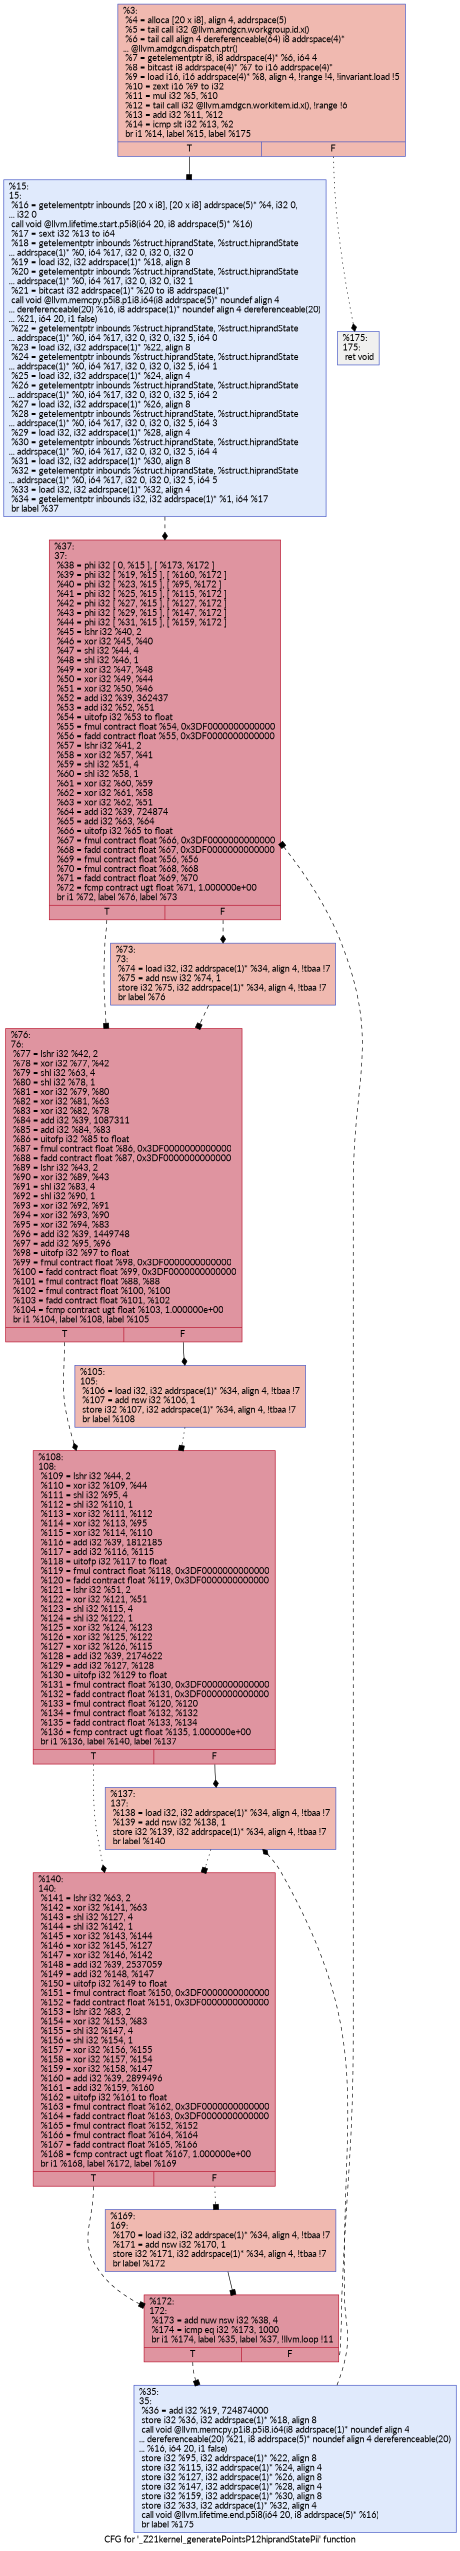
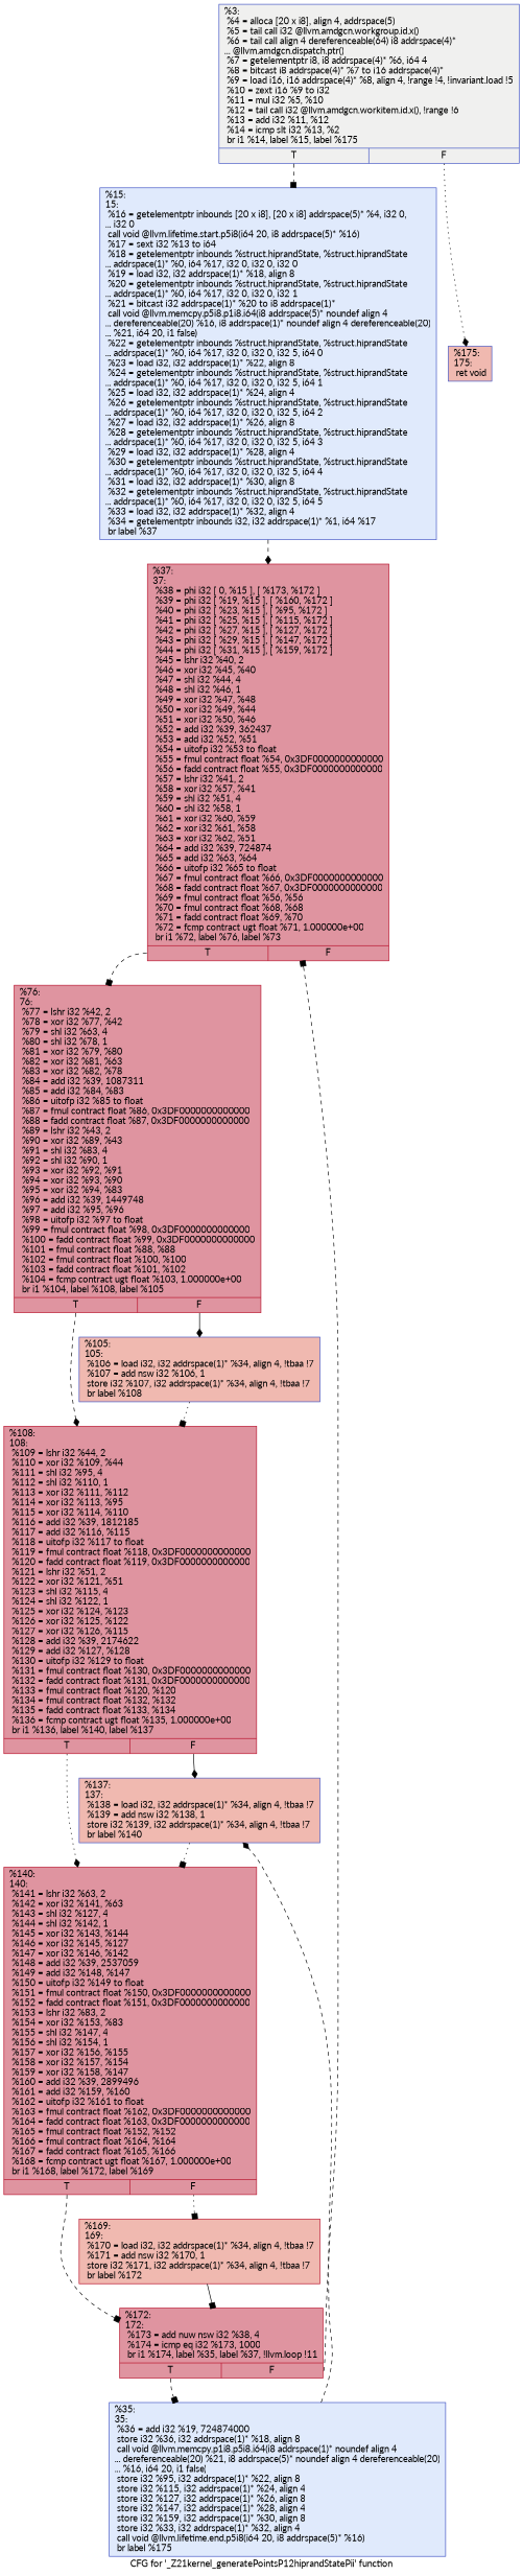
  digraph {
    fontname=Lato
    label="CFG for '_Z21kernel_generatePointsP12hiprandStatePii' function"
    node [color="#3d50c3ff" fillcolor="#b70d2870" fontname=Lato shape=record style=filled]
    edge [arrowhead=box fontname=Lato style=dashed]
-   n1 [fillcolor="#de614d70" label="{%3:\l  %4 = alloca [20 x i8], align 4, addrspace(5)\l  %5 = tail call i32 @llvm.amdgcn.workgroup.id.x()\l  %6 = tail call align 4 dereferenceable(64) i8 addrspace(4)*\l... @llvm.amdgcn.dispatch.ptr()\l  %7 = getelementptr i8, i8 addrspace(4)* %6, i64 4\l  %8 = bitcast i8 addrspace(4)* %7 to i16 addrspace(4)*\l  %9 = load i16, i16 addrspace(4)* %8, align 4, !range !4, !invariant.load !5\l  %10 = zext i16 %9 to i32\l  %11 = mul i32 %5, %10\l  %12 = tail call i32 @llvm.amdgcn.workitem.id.x(), !range !6\l  %13 = add i32 %11, %12\l  %14 = icmp slt i32 %13, %2\l  br i1 %14, label %15, label %175\l|{<s0>T|<s1>F}}"]
+   n1 [fillcolor="#dedcdb70" label="{%3:\l  %4 = alloca [20 x i8], align 4, addrspace(5)\l  %5 = tail call i32 @llvm.amdgcn.workgroup.id.x()\l  %6 = tail call align 4 dereferenceable(64) i8 addrspace(4)*\l... @llvm.amdgcn.dispatch.ptr()\l  %7 = getelementptr i8, i8 addrspace(4)* %6, i64 4\l  %8 = bitcast i8 addrspace(4)* %7 to i16 addrspace(4)*\l  %9 = load i16, i16 addrspace(4)* %8, align 4, !range !4, !invariant.load !5\l  %10 = zext i16 %9 to i32\l  %11 = mul i32 %5, %10\l  %12 = tail call i32 @llvm.amdgcn.workitem.id.x(), !range !6\l  %13 = add i32 %11, %12\l  %14 = icmp slt i32 %13, %2\l  br i1 %14, label %15, label %175\l|{<s0>T|<s1>F}}"]
    n2 [fillcolor="#b9d0f970" label="{%15:\l15:                                               \l  %16 = getelementptr inbounds [20 x i8], [20 x i8] addrspace(5)* %4, i32 0,\l... i32 0\l  call void @llvm.lifetime.start.p5i8(i64 20, i8 addrspace(5)* %16)\l  %17 = sext i32 %13 to i64\l  %18 = getelementptr inbounds %struct.hiprandState, %struct.hiprandState\l... addrspace(1)* %0, i64 %17, i32 0, i32 0, i32 0\l  %19 = load i32, i32 addrspace(1)* %18, align 8\l  %20 = getelementptr inbounds %struct.hiprandState, %struct.hiprandState\l... addrspace(1)* %0, i64 %17, i32 0, i32 0, i32 1\l  %21 = bitcast i32 addrspace(1)* %20 to i8 addrspace(1)*\l  call void @llvm.memcpy.p5i8.p1i8.i64(i8 addrspace(5)* noundef align 4\l... dereferenceable(20) %16, i8 addrspace(1)* noundef align 4 dereferenceable(20)\l... %21, i64 20, i1 false)\l  %22 = getelementptr inbounds %struct.hiprandState, %struct.hiprandState\l... addrspace(1)* %0, i64 %17, i32 0, i32 0, i32 5, i64 0\l  %23 = load i32, i32 addrspace(1)* %22, align 8\l  %24 = getelementptr inbounds %struct.hiprandState, %struct.hiprandState\l... addrspace(1)* %0, i64 %17, i32 0, i32 0, i32 5, i64 1\l  %25 = load i32, i32 addrspace(1)* %24, align 4\l  %26 = getelementptr inbounds %struct.hiprandState, %struct.hiprandState\l... addrspace(1)* %0, i64 %17, i32 0, i32 0, i32 5, i64 2\l  %27 = load i32, i32 addrspace(1)* %26, align 8\l  %28 = getelementptr inbounds %struct.hiprandState, %struct.hiprandState\l... addrspace(1)* %0, i64 %17, i32 0, i32 0, i32 5, i64 3\l  %29 = load i32, i32 addrspace(1)* %28, align 4\l  %30 = getelementptr inbounds %struct.hiprandState, %struct.hiprandState\l... addrspace(1)* %0, i64 %17, i32 0, i32 0, i32 5, i64 4\l  %31 = load i32, i32 addrspace(1)* %30, align 8\l  %32 = getelementptr inbounds %struct.hiprandState, %struct.hiprandState\l... addrspace(1)* %0, i64 %17, i32 0, i32 0, i32 5, i64 5\l  %33 = load i32, i32 addrspace(1)* %32, align 4\l  %34 = getelementptr inbounds i32, i32 addrspace(1)* %1, i64 %17\l  br label %37\l}"]
-   n3 [fillcolor="#dedcdb70" label="{%175:\l175:                                              \l  ret void\l}"]
+   n3 [fillcolor="#de614d70" label="{%175:\l175:                                              \l  ret void\l}"]
    n4 [color="#b70d28ff" label="{%37:\l37:                                               \l  %38 = phi i32 [ 0, %15 ], [ %173, %172 ]\l  %39 = phi i32 [ %19, %15 ], [ %160, %172 ]\l  %40 = phi i32 [ %23, %15 ], [ %95, %172 ]\l  %41 = phi i32 [ %25, %15 ], [ %115, %172 ]\l  %42 = phi i32 [ %27, %15 ], [ %127, %172 ]\l  %43 = phi i32 [ %29, %15 ], [ %147, %172 ]\l  %44 = phi i32 [ %31, %15 ], [ %159, %172 ]\l  %45 = lshr i32 %40, 2\l  %46 = xor i32 %45, %40\l  %47 = shl i32 %44, 4\l  %48 = shl i32 %46, 1\l  %49 = xor i32 %47, %48\l  %50 = xor i32 %49, %44\l  %51 = xor i32 %50, %46\l  %52 = add i32 %39, 362437\l  %53 = add i32 %52, %51\l  %54 = uitofp i32 %53 to float\l  %55 = fmul contract float %54, 0x3DF0000000000000\l  %56 = fadd contract float %55, 0x3DF0000000000000\l  %57 = lshr i32 %41, 2\l  %58 = xor i32 %57, %41\l  %59 = shl i32 %51, 4\l  %60 = shl i32 %58, 1\l  %61 = xor i32 %60, %59\l  %62 = xor i32 %61, %58\l  %63 = xor i32 %62, %51\l  %64 = add i32 %39, 724874\l  %65 = add i32 %63, %64\l  %66 = uitofp i32 %65 to float\l  %67 = fmul contract float %66, 0x3DF0000000000000\l  %68 = fadd contract float %67, 0x3DF0000000000000\l  %69 = fmul contract float %56, %56\l  %70 = fmul contract float %68, %68\l  %71 = fadd contract float %69, %70\l  %72 = fcmp contract ugt float %71, 1.000000e+00\l  br i1 %72, label %76, label %73\l|{<s0>T|<s1>F}}"]
    n5 [color="#b70d28ff" label="{%76:\l76:                                               \l  %77 = lshr i32 %42, 2\l  %78 = xor i32 %77, %42\l  %79 = shl i32 %63, 4\l  %80 = shl i32 %78, 1\l  %81 = xor i32 %79, %80\l  %82 = xor i32 %81, %63\l  %83 = xor i32 %82, %78\l  %84 = add i32 %39, 1087311\l  %85 = add i32 %84, %83\l  %86 = uitofp i32 %85 to float\l  %87 = fmul contract float %86, 0x3DF0000000000000\l  %88 = fadd contract float %87, 0x3DF0000000000000\l  %89 = lshr i32 %43, 2\l  %90 = xor i32 %89, %43\l  %91 = shl i32 %83, 4\l  %92 = shl i32 %90, 1\l  %93 = xor i32 %92, %91\l  %94 = xor i32 %93, %90\l  %95 = xor i32 %94, %83\l  %96 = add i32 %39, 1449748\l  %97 = add i32 %95, %96\l  %98 = uitofp i32 %97 to float\l  %99 = fmul contract float %98, 0x3DF0000000000000\l  %100 = fadd contract float %99, 0x3DF0000000000000\l  %101 = fmul contract float %88, %88\l  %102 = fmul contract float %100, %100\l  %103 = fadd contract float %101, %102\l  %104 = fcmp contract ugt float %103, 1.000000e+00\l  br i1 %104, label %108, label %105\l|{<s0>T|<s1>F}}"]
-   n6 [fillcolor="#de614d70" label="{%73:\l73:                                               \l  %74 = load i32, i32 addrspace(1)* %34, align 4, !tbaa !7\l  %75 = add nsw i32 %74, 1\l  store i32 %75, i32 addrspace(1)* %34, align 4, !tbaa !7\l  br label %76\l}"]
    n7 [color="#b70d28ff" label="{%108:\l108:                                              \l  %109 = lshr i32 %44, 2\l  %110 = xor i32 %109, %44\l  %111 = shl i32 %95, 4\l  %112 = shl i32 %110, 1\l  %113 = xor i32 %111, %112\l  %114 = xor i32 %113, %95\l  %115 = xor i32 %114, %110\l  %116 = add i32 %39, 1812185\l  %117 = add i32 %116, %115\l  %118 = uitofp i32 %117 to float\l  %119 = fmul contract float %118, 0x3DF0000000000000\l  %120 = fadd contract float %119, 0x3DF0000000000000\l  %121 = lshr i32 %51, 2\l  %122 = xor i32 %121, %51\l  %123 = shl i32 %115, 4\l  %124 = shl i32 %122, 1\l  %125 = xor i32 %124, %123\l  %126 = xor i32 %125, %122\l  %127 = xor i32 %126, %115\l  %128 = add i32 %39, 2174622\l  %129 = add i32 %127, %128\l  %130 = uitofp i32 %129 to float\l  %131 = fmul contract float %130, 0x3DF0000000000000\l  %132 = fadd contract float %131, 0x3DF0000000000000\l  %133 = fmul contract float %120, %120\l  %134 = fmul contract float %132, %132\l  %135 = fadd contract float %133, %134\l  %136 = fcmp contract ugt float %135, 1.000000e+00\l  br i1 %136, label %140, label %137\l|{<s0>T|<s1>F}}"]
    n8 [fillcolor="#de614d70" label="{%105:\l105:                                              \l  %106 = load i32, i32 addrspace(1)* %34, align 4, !tbaa !7\l  %107 = add nsw i32 %106, 1\l  store i32 %107, i32 addrspace(1)* %34, align 4, !tbaa !7\l  br label %108\l}"]
    n9 [fillcolor="#b9d0f970" label="{%35:\l35:                                               \l  %36 = add i32 %19, 724874000\l  store i32 %36, i32 addrspace(1)* %18, align 8\l  call void @llvm.memcpy.p1i8.p5i8.i64(i8 addrspace(1)* noundef align 4\l... dereferenceable(20) %21, i8 addrspace(5)* noundef align 4 dereferenceable(20)\l... %16, i64 20, i1 false)\l  store i32 %95, i32 addrspace(1)* %22, align 8\l  store i32 %115, i32 addrspace(1)* %24, align 4\l  store i32 %127, i32 addrspace(1)* %26, align 8\l  store i32 %147, i32 addrspace(1)* %28, align 4\l  store i32 %159, i32 addrspace(1)* %30, align 8\l  store i32 %33, i32 addrspace(1)* %32, align 4\l  call void @llvm.lifetime.end.p5i8(i64 20, i8 addrspace(5)* %16)\l  br label %175\l}"]
    n10 [fillcolor="#de614d70" label="{%137:\l137:                                              \l  %138 = load i32, i32 addrspace(1)* %34, align 4, !tbaa !7\l  %139 = add nsw i32 %138, 1\l  store i32 %139, i32 addrspace(1)* %34, align 4, !tbaa !7\l  br label %140\l}"]
    n11 [color="#b70d28ff" label="{%140:\l140:                                              \l  %141 = lshr i32 %63, 2\l  %142 = xor i32 %141, %63\l  %143 = shl i32 %127, 4\l  %144 = shl i32 %142, 1\l  %145 = xor i32 %143, %144\l  %146 = xor i32 %145, %127\l  %147 = xor i32 %146, %142\l  %148 = add i32 %39, 2537059\l  %149 = add i32 %148, %147\l  %150 = uitofp i32 %149 to float\l  %151 = fmul contract float %150, 0x3DF0000000000000\l  %152 = fadd contract float %151, 0x3DF0000000000000\l  %153 = lshr i32 %83, 2\l  %154 = xor i32 %153, %83\l  %155 = shl i32 %147, 4\l  %156 = shl i32 %154, 1\l  %157 = xor i32 %156, %155\l  %158 = xor i32 %157, %154\l  %159 = xor i32 %158, %147\l  %160 = add i32 %39, 2899496\l  %161 = add i32 %159, %160\l  %162 = uitofp i32 %161 to float\l  %163 = fmul contract float %162, 0x3DF0000000000000\l  %164 = fadd contract float %163, 0x3DF0000000000000\l  %165 = fmul contract float %152, %152\l  %166 = fmul contract float %164, %164\l  %167 = fadd contract float %165, %166\l  %168 = fcmp contract ugt float %167, 1.000000e+00\l  br i1 %168, label %172, label %169\l|{<s0>T|<s1>F}}"]
    n12 [color="#b70d28ff" label="{%172:\l172:                                              \l  %173 = add nuw nsw i32 %38, 4\l  %174 = icmp eq i32 %173, 1000\l  br i1 %174, label %35, label %37, !llvm.loop !11\l|{<s0>T|<s1>F}}"]
-   n13 [fillcolor="#de614d70" label="{%169:\l169:                                              \l  %170 = load i32, i32 addrspace(1)* %34, align 4, !tbaa !7\l  %171 = add nsw i32 %170, 1\l  store i32 %171, i32 addrspace(1)* %34, align 4, !tbaa !7\l  br label %172\l}"]
-   n1 -> n2 [style=solid tailport=s0]
+   n13 [color="#b70d28ff" fillcolor="#de614d70" label="{%169:\l169:                                              \l  %170 = load i32, i32 addrspace(1)* %34, align 4, !tbaa !7\l  %171 = add nsw i32 %170, 1\l  store i32 %171, i32 addrspace(1)* %34, align 4, !tbaa !7\l  br label %172\l}"]
+   n1 -> n2 [tailport=s0]
    n1 -> n3 [arrowhead=diamond style=dotted tailport=s1]
    n2 -> n4 [arrowhead=diamond]
    n4 -> n5 [tailport=s0]
-   n4 -> n6 [arrowhead=diamond tailport=s1]
    n5 -> n7 [arrowhead=diamond tailport=s0]
    n5 -> n8 [arrowhead=diamond style=solid tailport=s1]
-   n6 -> n5
    n7 -> n10 [arrowhead=diamond style=solid tailport=s1]
    n7 -> n11 [arrowhead=diamond style=dotted tailport=s0]
    n8 -> n7 [style=dotted]
    n9 -> n10 [arrowhead=diamond]
    n10 -> n11 [style=dotted]
    n11 -> n12 [tailport=s0]
    n11 -> n13 [style=dotted tailport=s1]
    n12 -> n4 [tailport=s1]
    n12 -> n9 [tailport=s0]
    n13 -> n12 [style=solid]
  }
